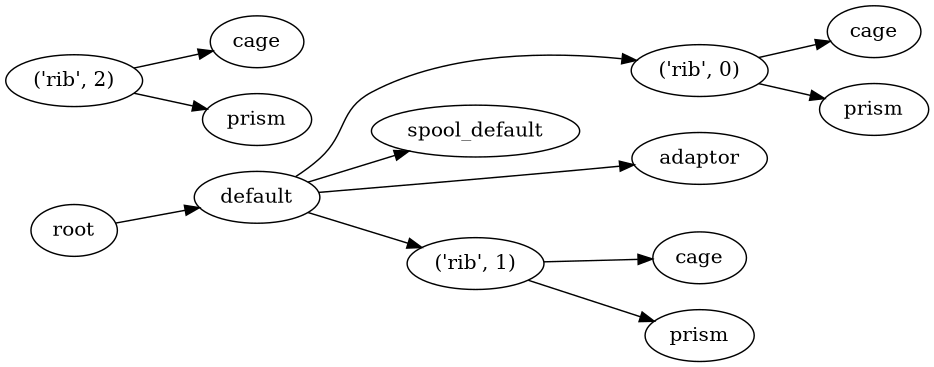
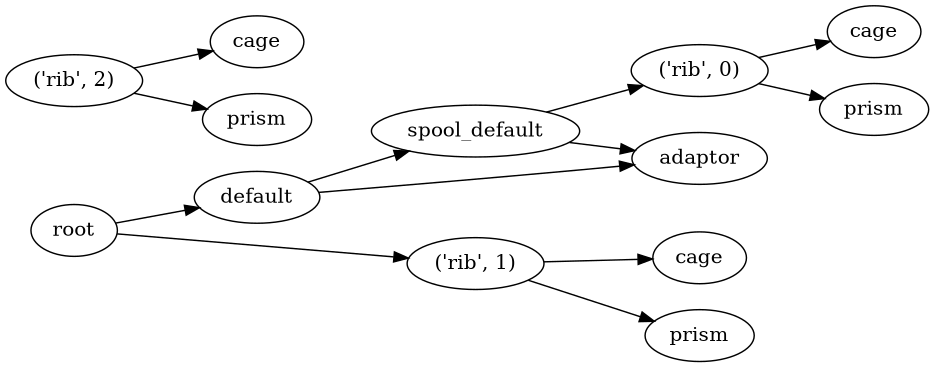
  digraph {
    fontname="DejaVu Serif"
    rankdir=LR
    node [fontname="DejaVu Serif"]
    edge [fontname="DejaVu Serif"]
    n1 [label=root]
    n2 [label=default]
    n3 [label=spool_default]
    n4 [label="\('rib',\ 0\)"]
    n5 [label="\('rib',\ 1\)"]
    n6 [label=adaptor]
    n7 [label=cage]
    n8 [label=prism]
    n9 [label=cage]
    n10 [label=prism]
    n11 [label="\('rib',\ 2\)"]
    n12 [label=cage]
    n13 [label=prism]
    n1 -> n2
    n2 -> n3
-   n2 -> n4
-   n2 -> n5
+   n3 -> n4
+   n1 -> n5
    n2 -> n6
+   n3 -> n6
    n4 -> n7
    n4 -> n8
    n5 -> n9
    n5 -> n10
    n11 -> n12
    n11 -> n13
  }
